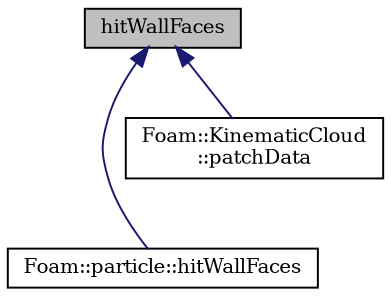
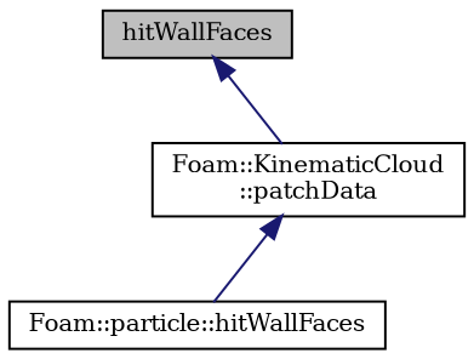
  digraph {
    fontname="DejaVu Serif"
    rankdir=TB
    node [color=black fontname="DejaVu Serif" fontsize=10 shape=record]
    edge [color=midnightblue dir=back fontname="DejaVu Serif" fontsize=10 labelfontname=Helvetica labelfontsize=10 style=solid]
    n1 [fillcolor=grey75 fontcolor=black height=0.2 label=hitWallFaces style=filled width=0.4]
    n2 [height=0.2 label="Foam::particle::hitWallFaces" width=0.4]
    n3 [height=0.2 label="Foam::KinematicCloud\l::patchData" width=0.4]
-   n1 -> n2
+   n3 -> n2
    n1 -> n3
  }
